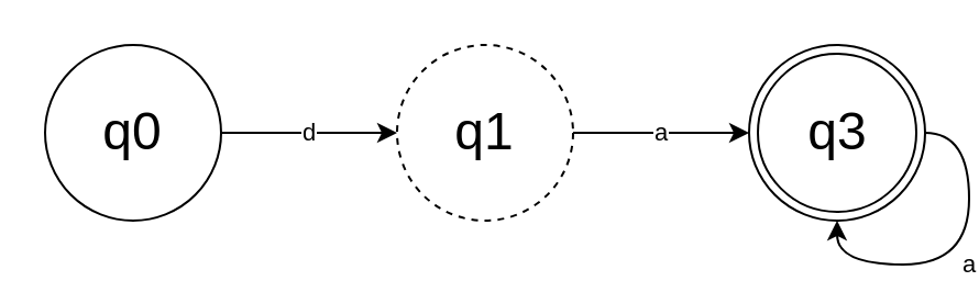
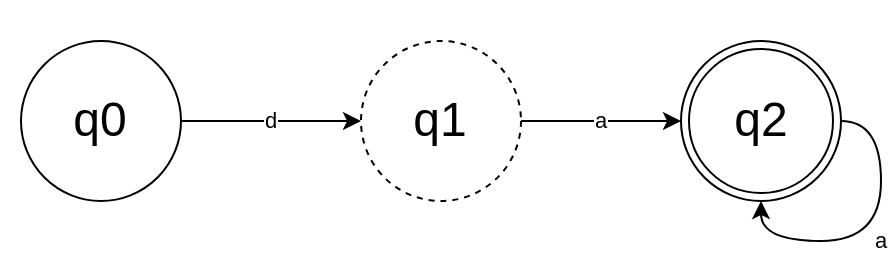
  <mxCell id="0" />
  <mxCell id="1" parent="0" />
  <mxCell id="2" value="a" style="edgeStyle=entityRelationEdgeStyle;rounded=0;orthogonalLoop=1;jettySize=auto;html=1;" edge="1" parent="1" source="3" target="4"><mxGeometry relative="1" as="geometry" /></mxCell>
  <mxCell id="3" value="&lt;font style=&quot;font-size: 24px&quot;&gt;q1&lt;/font&gt;" style="ellipse;whiteSpace=wrap;html=1;aspect=fixed;dashed=1;" parent="1" vertex="1"><mxGeometry x="180" y="20" width="80" height="80" as="geometry" /></mxCell>
- <mxCell id="4" value="&lt;font style=&quot;font-size: 24px&quot;&gt;q3&lt;/font&gt;" style="ellipse;html=1;shape=endState;aspect=fixed;" parent="1" vertex="1"><mxGeometry x="340" y="20" width="80" height="80" as="geometry" /></mxCell>
+ <mxCell id="4" value="&lt;font style=&quot;font-size: 24px&quot;&gt;q2&lt;/font&gt;" style="ellipse;html=1;shape=endState;aspect=fixed;" parent="1" vertex="1"><mxGeometry x="340" y="20" width="80" height="80" as="geometry" /></mxCell>
  <mxCell id="5" value="a" style="edgeStyle=orthogonalEdgeStyle;curved=1;rounded=0;orthogonalLoop=1;jettySize=auto;html=1;exitX=1;exitY=0.5;exitDx=0;exitDy=0;entryX=0.5;entryY=1;entryDx=0;entryDy=0;" edge="1" parent="1" source="4" target="4"><mxGeometry relative="1" as="geometry" /></mxCell>
  <mxCell id="6" value="d" style="edgeStyle=orthogonalEdgeStyle;curved=1;rounded=0;orthogonalLoop=1;jettySize=auto;html=1;exitX=1;exitY=0.5;exitDx=0;exitDy=0;" edge="1" parent="1" source="7" target="3"><mxGeometry relative="1" as="geometry" /></mxCell>
- <mxCell id="7" value="&lt;font style=&quot;font-size: 24px&quot;&gt;q0&lt;/font&gt;" style="ellipse;whiteSpace=wrap;html=1;aspect=fixed;" vertex="1" parent="1"><mxGeometry x="20" y="20" width="80" height="80" as="geometry" /></mxCell>
+ <mxCell id="7" value="&lt;font style=&quot;font-size: 24px&quot;&gt;q0&lt;/font&gt;" style="ellipse;whiteSpace=wrap;html=1;aspect=fixed;" vertex="1" parent="1"><mxGeometry x="10" y="20" width="80" height="80" as="geometry" /></mxCell>
